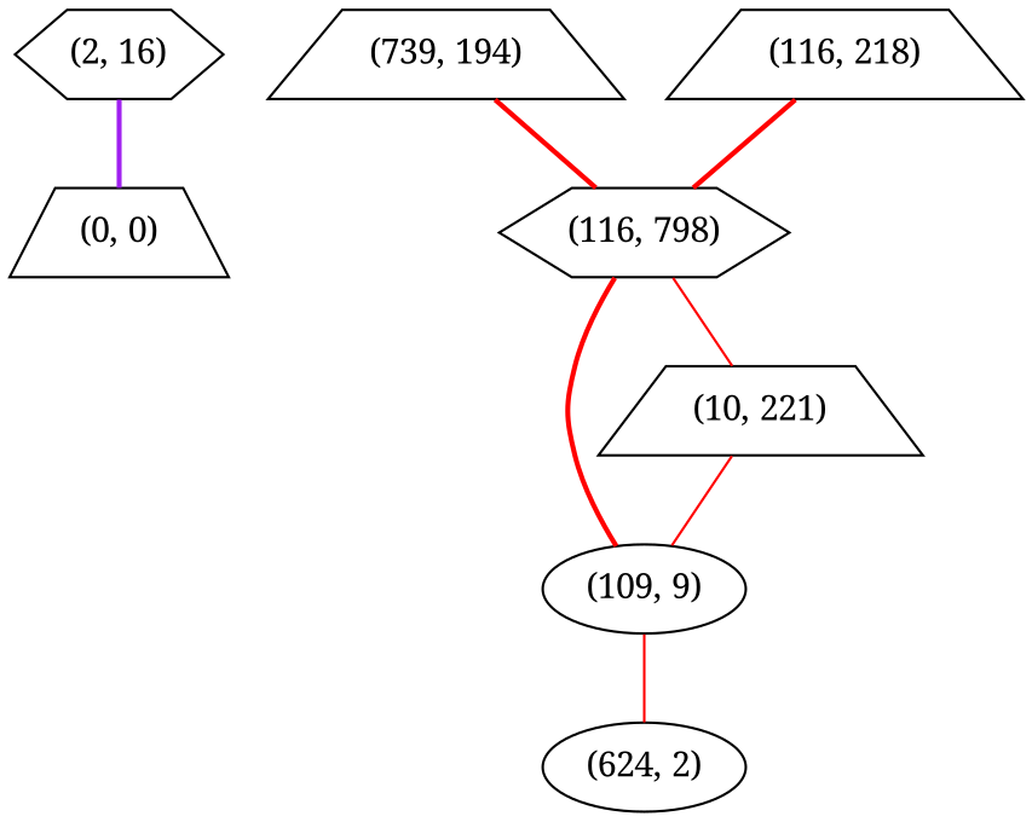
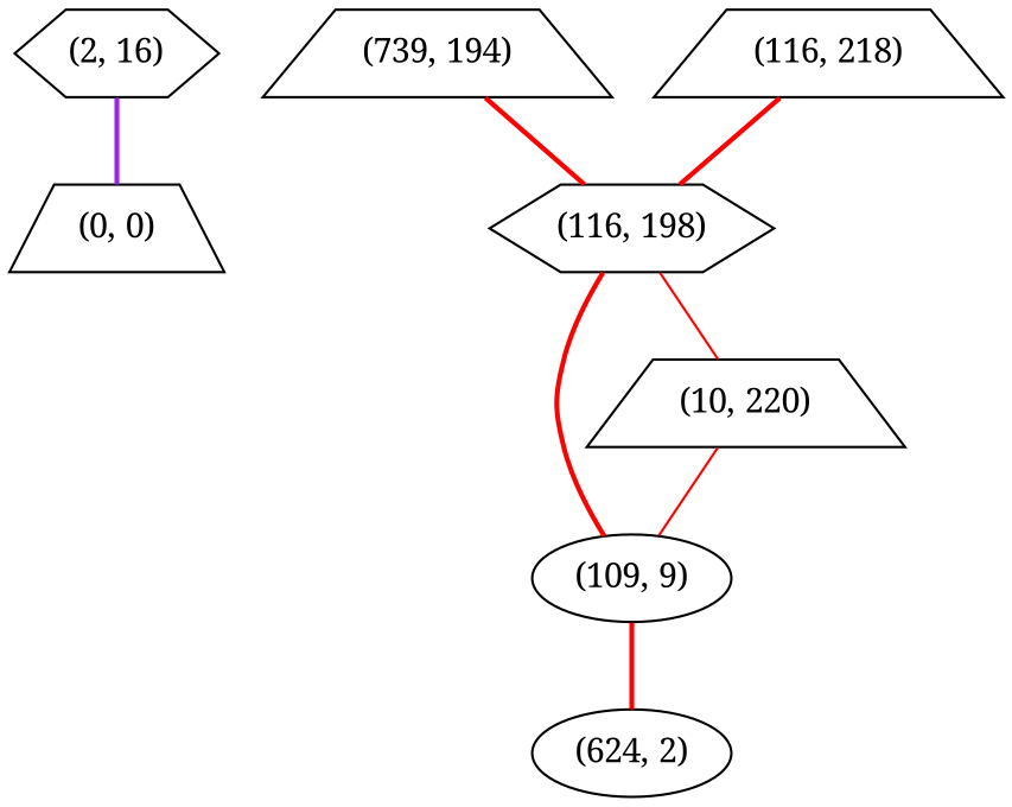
  graph {
    fontname="Noto Serif"
    node [fontname="Noto Serif" shape=trapezium]
    edge [color=red fontname="Noto Serif" style=bold weight=1]
    "(2, 16)" [shape=hexagon]
    "(0, 0)"
    "(109, 9)" [shape=ellipse]
    n4 [label="(624, 2)" shape=ellipse]
    n5 [label="(739, 194)"]
-   "(116, 198)" [shape=hexagon label="(116, 798)"]
-   "(10, 221)"
+   "(116, 198)" [shape=hexagon]
+   "(10, 221)" [label="(10, 220)"]
    "(116, 218)"
    "(2, 16)" -- "(0, 0)" [color=purple weight=4]
-   "(109, 9)" -- n4 [style=solid]
+   "(109, 9)" -- n4
    n5 -- "(116, 198)"
    "(116, 198)" -- "(109, 9)"
    "(116, 198)" -- "(10, 221)" [style=solid]
    "(10, 221)" -- "(109, 9)" [style=solid]
    "(116, 218)" -- "(116, 198)"
  }
